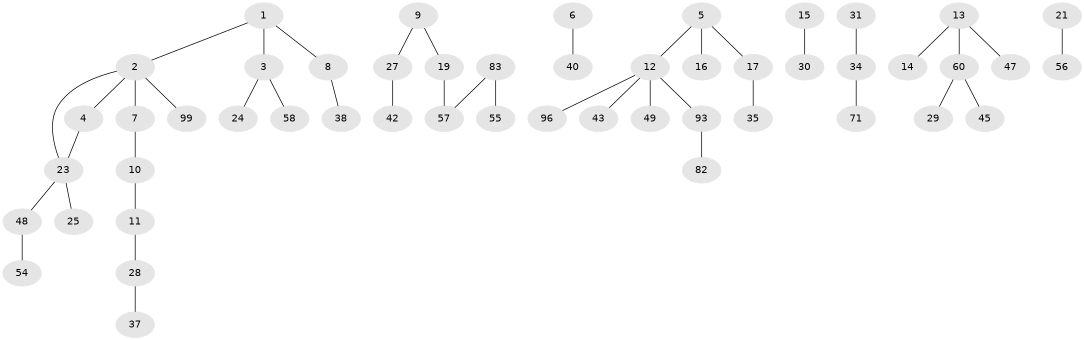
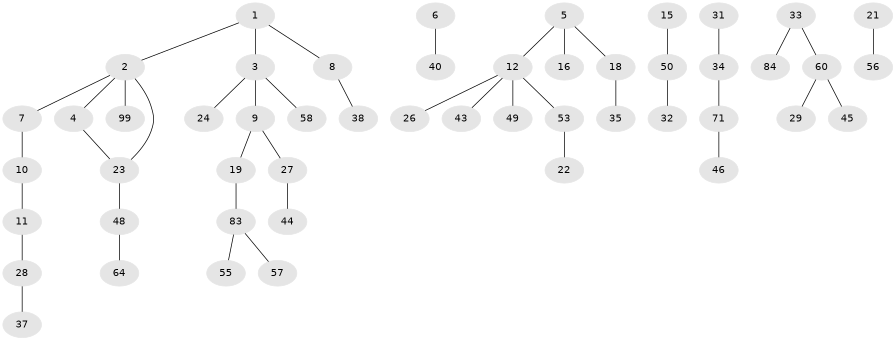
  graph {
    fontname="DejaVu Sans"
    node [color=gray90 fontname="DejaVu Sans" style=filled]
    edge [fontname="DejaVu Sans" weight=1.0]
    1
    2
    3
    8
    4
    7
    n7 [label=99]
    23
    9
    n10 [label=58]
    24
    38
    6
    40
    10
    5
    12
    16
-   17
+   17 [label=18]
    19
    27
    15
-   30
-   25
+   30 [label=50]
    48
-   26 [label=96]
+   26
    43
    49
-   53 [label=93]
+   53
    35
    n31 [label=83]
    11
    31
    34
    28
    37
-   13
-   14
+   13 [label=33]
+   14 [label=84]
    n39 [label=60]
-   47
-   22 [label=82]
+   22
    29
    45
-   42
+   42 [label=44]
+   32
    21
    56
    55
    57
-   54
+   54 [label=64]
    n51 [label=71]
+   46
    1 -- 2
    1 -- 3
    1 -- 8
    2 -- 4
    2 -- 7
    2 -- n7
    2 -- 23
+   3 -- 9
    3 -- n10
    3 -- 24
    8 -- 38
    4 -- 23
    7 -- 10
-   23 -- 25
    23 -- 48
    9 -- 19
    9 -- 27
    6 -- 40
    10 -- 11
    5 -- 12
    5 -- 16
    5 -- 17
    12 -- 26
    12 -- 43
    12 -- 49
    12 -- 53
    17 -- 35
-   19 -- 57
+   19 -- n31
    27 -- 42
    15 -- 30
+   30 -- 32
    48 -- 54
    53 -- 22
    n31 -- 55
    n31 -- 57
    11 -- 28
    31 -- 34
    34 -- n51
    28 -- 37
    13 -- 14
    13 -- n39
-   13 -- 47
    n39 -- 29
    n39 -- 45
    21 -- 56
+   n51 -- 46
  }
